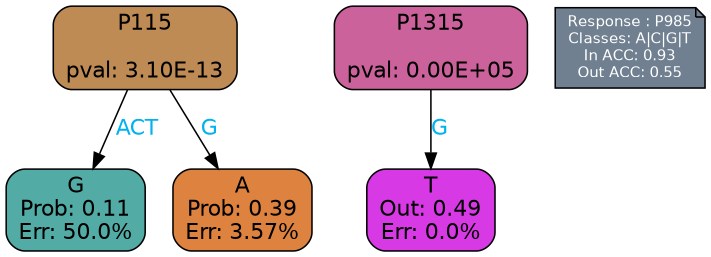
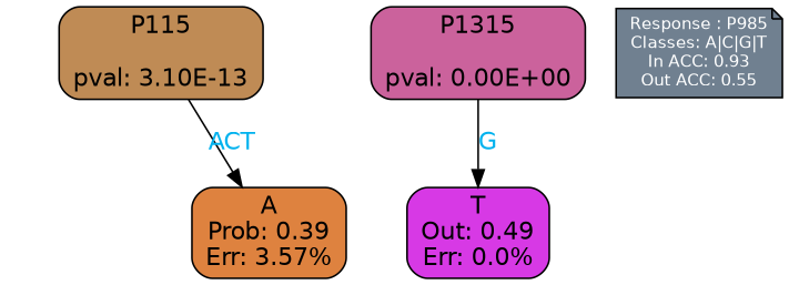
  digraph {
    ranksep=equally
    splines=polylines
    node [color=black fontname=helvetica shape=box style="filled, rounded"]
    edge [fontcolor=deepskyblue2 fontname=helvetica]
-   n1 [fillcolor="#52aba4" label="G\nProb: 0.11\nErr: 50.0%"]
    n2 [fillcolor="#de823f" label="A\nProb: 0.39\nErr: 3.57%"]
    n3 [fillcolor="#d739e5" label="T\nOut: 0.49\nErr: 0.0%"]
    n4 [align=left fillcolor=slategray fontcolor=white fontsize=10 label="Response : P985\nClasses: A|C|G|T\nIn ACC: 0.93\nOut ACC: 0.55\n" shape=note style=filled]
-   n5 [fillcolor="#cb629c" label="P1315\n\npval: 0.00E+05"]
+   n5 [fillcolor="#cb629c" label="P1315\n\npval: 0.00E+00"]
    n6 [fillcolor="#bf8b55" label="P115\n\npval: 3.10E-13"]
    subgraph sub_1 {
      rank=same
-     n1
      n2
      n3
    }
    subgraph sub_2 {
      rank=same
      n4
      n5
    }
    n5 -> n3 [label=G]
-   n6 -> n1 [label=ACT]
-   n6 -> n2 [label=G]
+   n6 -> n2 [label=ACT]
  }
